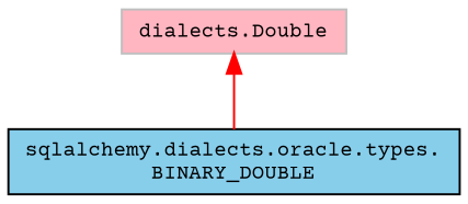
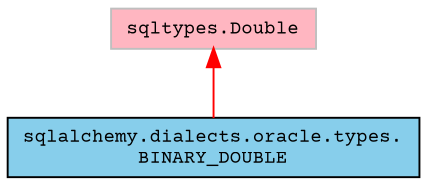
  digraph {
    rankdir=TB
    fontname="Courier Prime"
    node [fontname="Courier Prime" fontsize=10 shape=record style=filled]
-   n1 [color=grey75 fillcolor=lightpink height=0.2 label="dialects.Double" width=0.4]
+   n1 [color=grey75 fillcolor=lightpink height=0.2 label="sqltypes.Double" width=0.4]
    n2 [color=black fillcolor=skyblue height=0.2 label="sqlalchemy.dialects.oracle.types.\lBINARY_DOUBLE" width=0.4]
    n1 -> n2 [color=red dir=back fontname="Courier Prime" fontsize=10 labelfontname=Helvetica labelfontsize=10 style=solid]
  }
